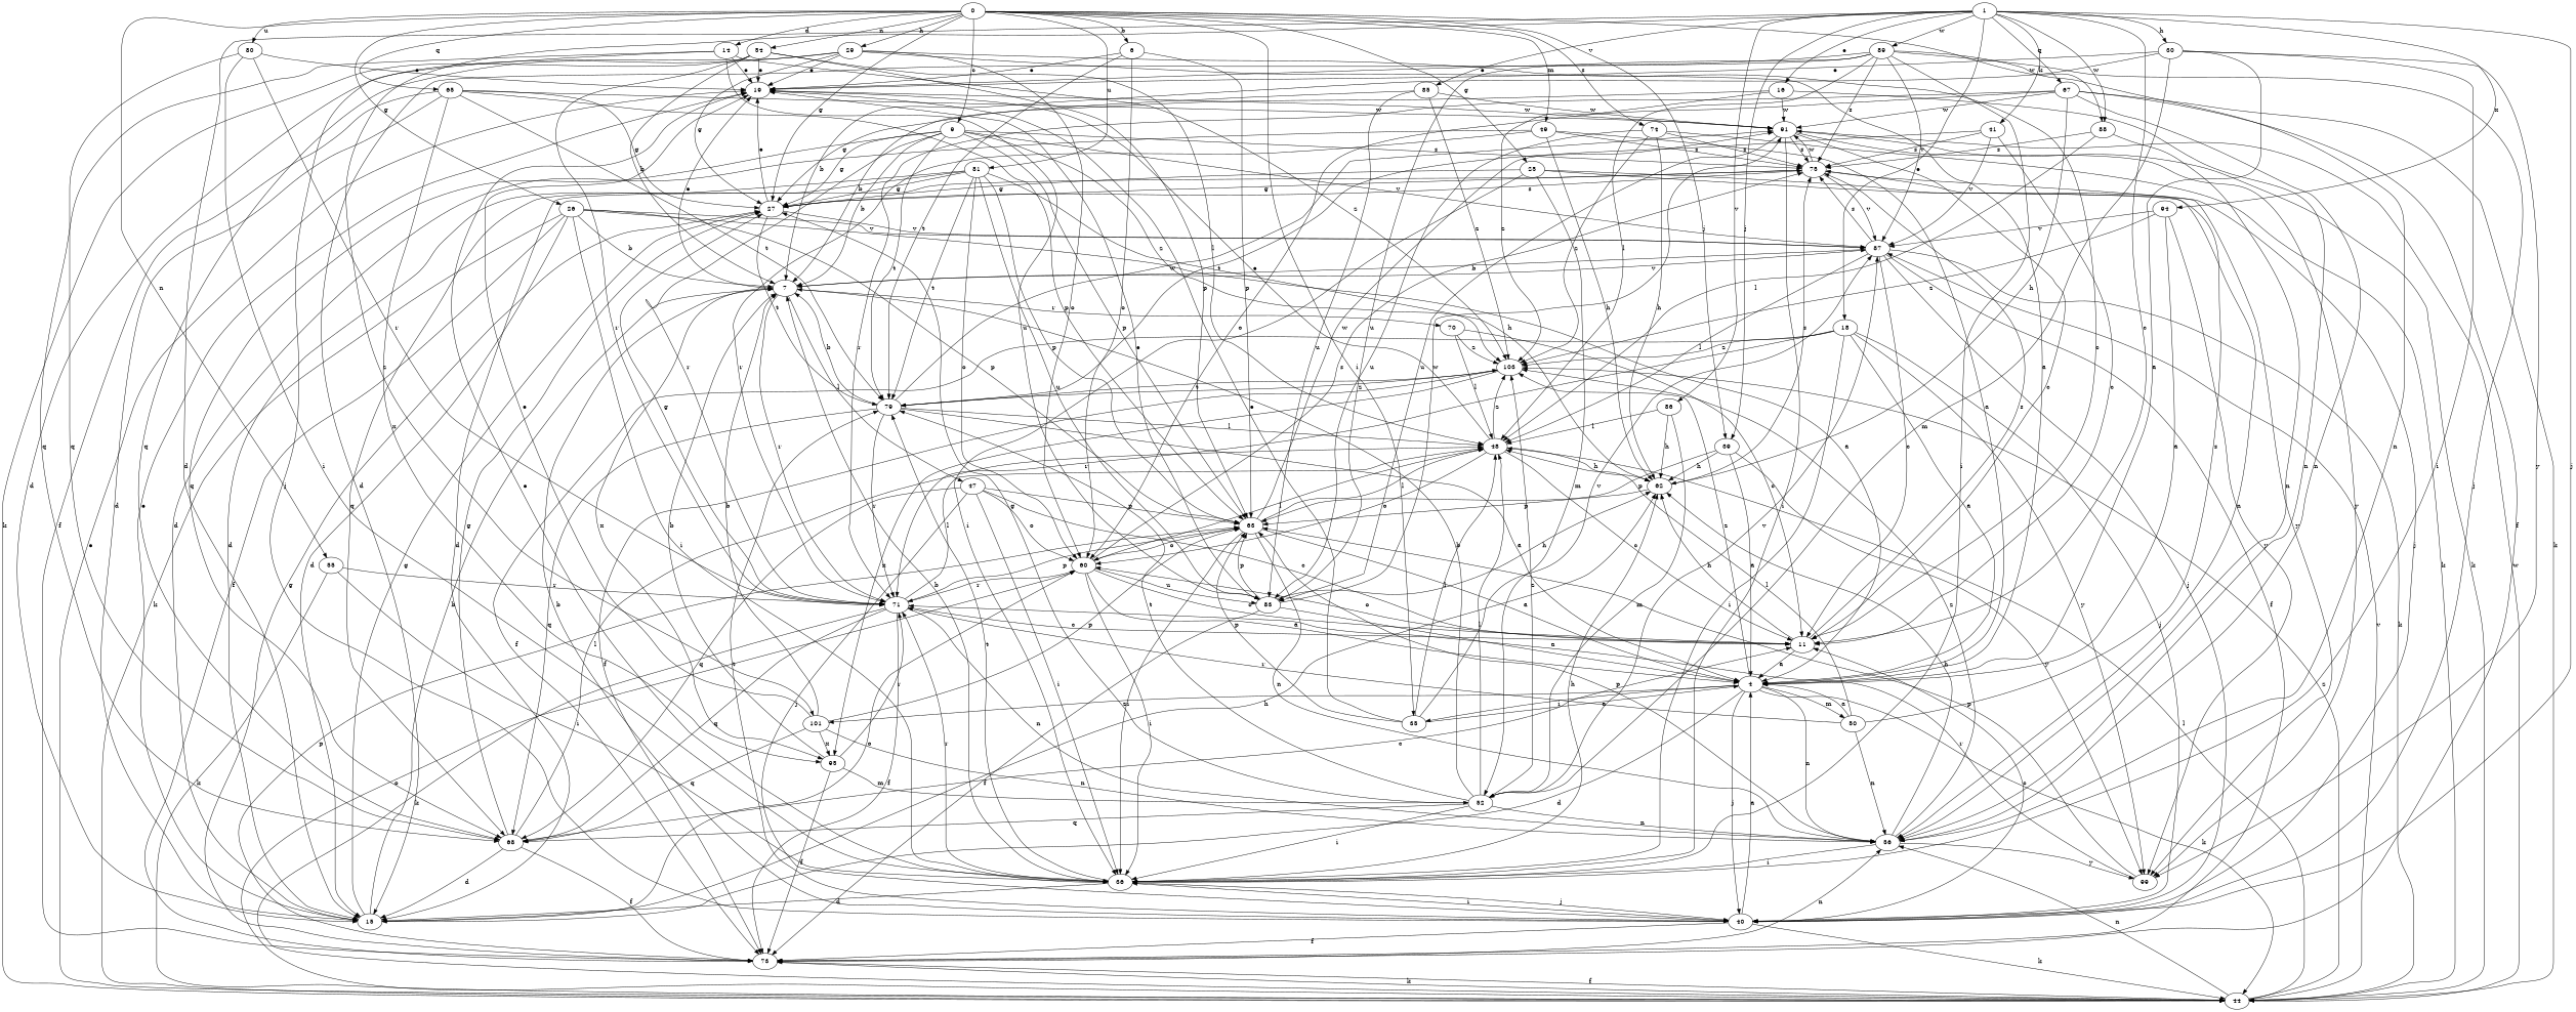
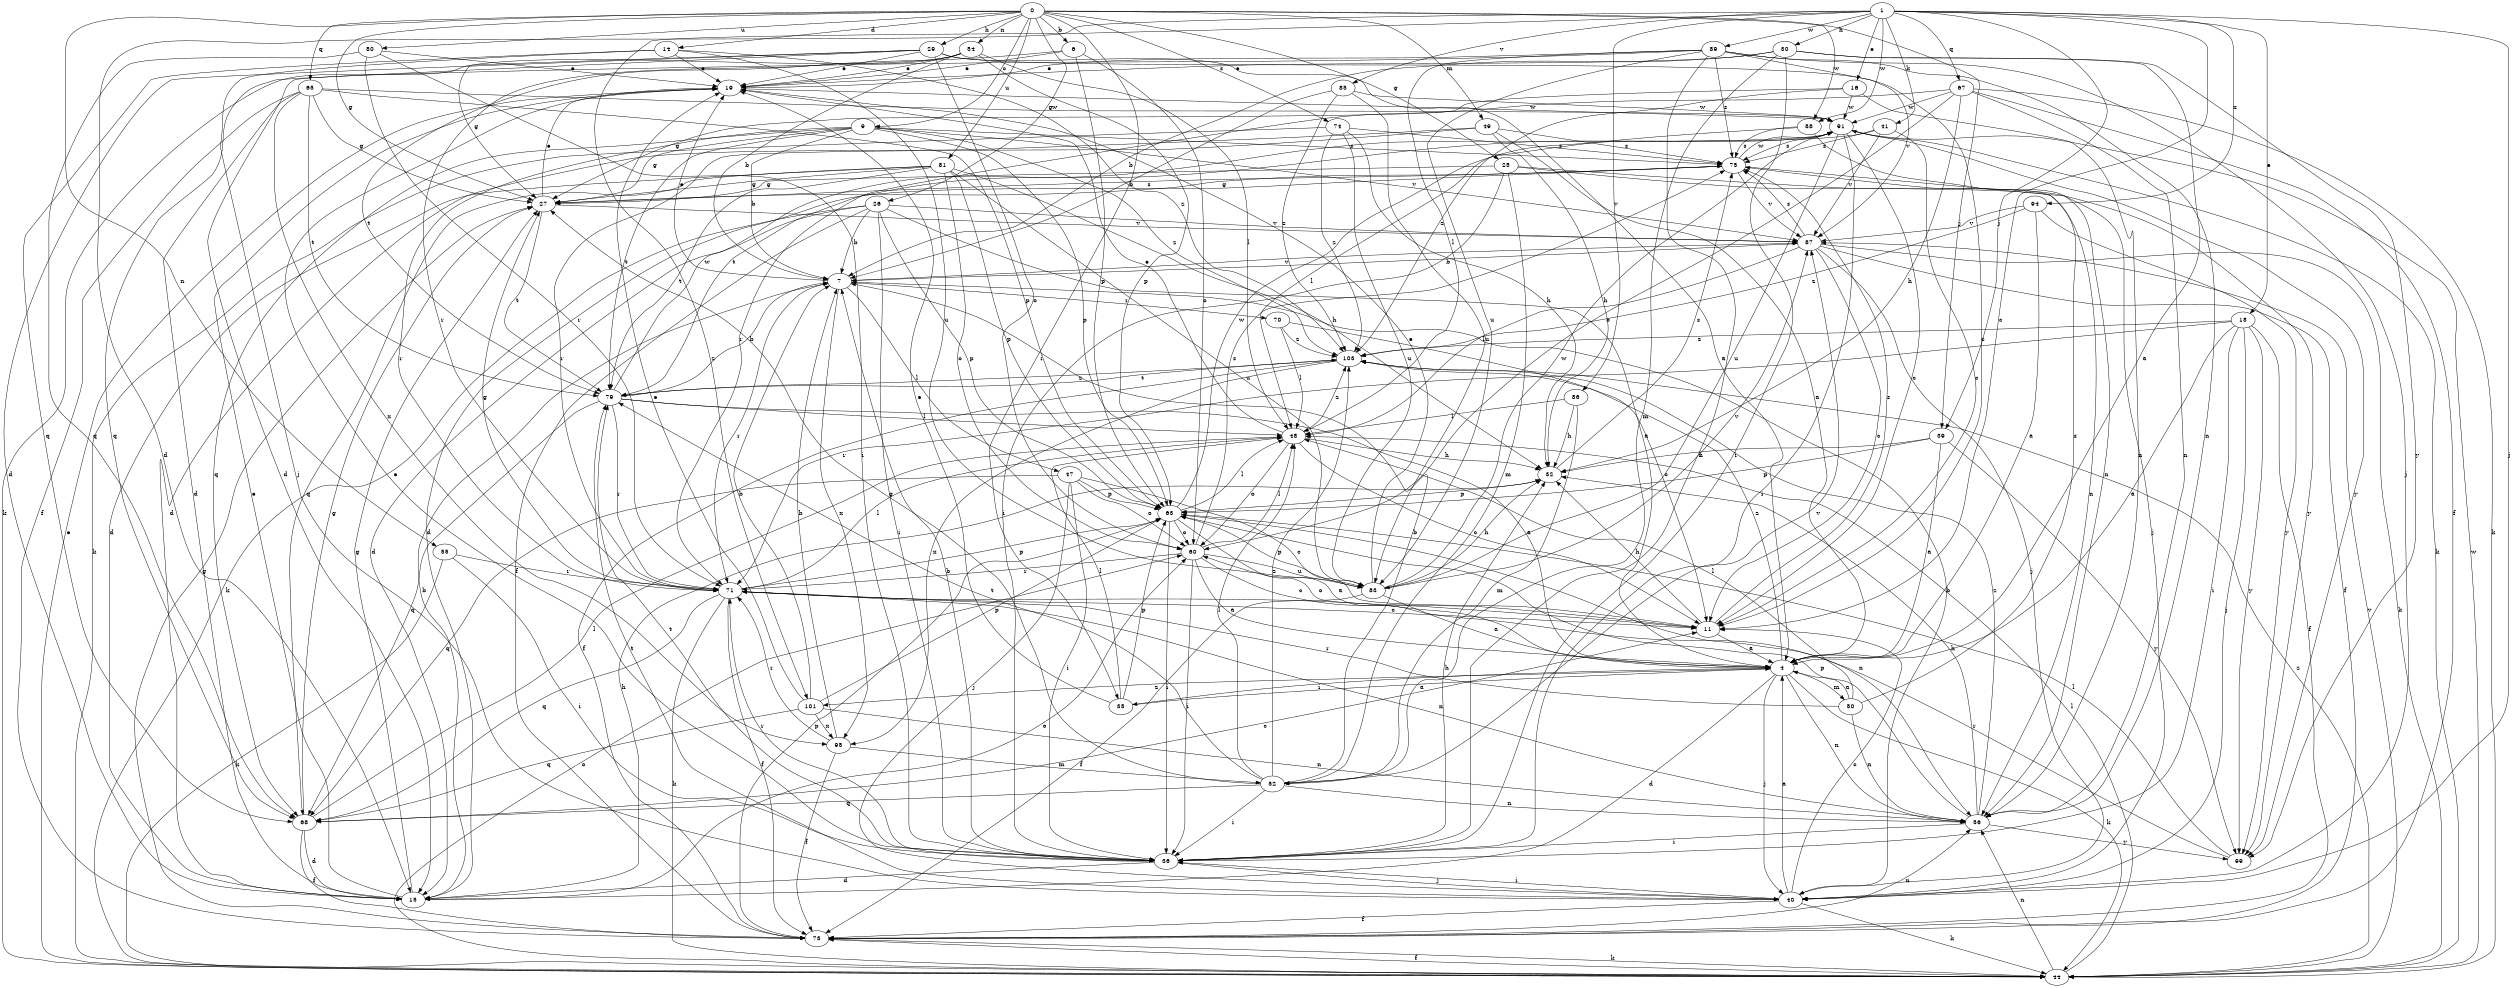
  strict digraph {
    fontname="DejaVu Serif"
    node [fontname="DejaVu Serif"]
    edge [fontname="DejaVu Serif"]
    0
    6
    9
    14
    25
    26
    27
    29
    35
    39
    49
    54
    55
    65
    74
    80
    81
    88
    19
    60
    63
    79
    103
    7
    71
    87
    68
    75
    40
    83
    56
    36
    99
    52
    15
    4
    44
    n38 [label=73]
    11
    48
-   32 [label=62]
+   32
    95
    91
    1
    16
    18
    30
    41
    67
    85
    86
    89
    94
    101
    50
    47
    70
    0 -> 6 [label=b]
    0 -> 9 [label=c]
    0 -> 14 [label=d]
    0 -> 25 [label=g]
    0 -> 26 [label=g]
    0 -> 27 [label=g]
    0 -> 29 [label=h]
    0 -> 35 [label=i]
    0 -> 39 [label=j]
    0 -> 49 [label=m]
    0 -> 54 [label=n]
    0 -> 55 [label=n]
    0 -> 65 [label=q]
    0 -> 74 [label=s]
    0 -> 80 [label=u]
    0 -> 81 [label=u]
    0 -> 88 [label=w]
    6 -> 19 [label=e]
    6 -> 60 [label=o]
    6 -> 63 [label=p]
    6 -> 79 [label=t]
    9 -> 27 [label=g]
    9 -> 63 [label=p]
    9 -> 79 [label=t]
    9 -> 103 [label=z]
    9 -> 7 [label=b]
    9 -> 71 [label=r]
    9 -> 87 [label=v]
    9 -> 68 [label=q]
    9 -> 75 [label=s]
    14 -> 19 [label=e]
    14 -> 103 [label=z]
    14 -> 68 [label=q]
    14 -> 40 [label=j]
    14 -> 83 [label=u]
    25 -> 27 [label=g]
    25 -> 56 [label=n]
    25 -> 36 [label=i]
    25 -> 99 [label=y]
    25 -> 52 [label=m]
    26 -> 63 [label=p]
    26 -> 7 [label=b]
    26 -> 87 [label=v]
    26 -> 36 [label=i]
    26 -> 15 [label=d]
    26 -> 4 [label=a]
    26 -> 44 [label=k]
    26 -> n38 [label=f]
    27 -> 19 [label=e]
    27 -> 79 [label=t]
    27 -> 87 [label=v]
    27 -> 75 [label=s]
    29 -> 27 [label=g]
    29 -> 19 [label=e]
    29 -> 60 [label=o]
    29 -> 68 [label=q]
    29 -> 15 [label=d]
    29 -> 4 [label=a]
    29 -> 11 [label=c]
    35 -> 19 [label=e]
    35 -> 63 [label=p]
-   35 -> 87 [label=v]
+   83 -> 87 [label=v]
    35 -> 4 [label=a]
    35 -> 48 [label=l]
    39 -> 63 [label=p]
    39 -> 99 [label=y]
    39 -> 4 [label=a]
    39 -> 32 [label=h]
    49 -> 71 [label=r]
    49 -> 75 [label=s]
    49 -> 15 [label=d]
    49 -> 4 [label=a]
    49 -> 32 [label=h]
    54 -> 19 [label=e]
    54 -> 63 [label=p]
    54 -> 7 [label=b]
    54 -> 71 [label=r]
    54 -> 44 [label=k]
    54 -> 48 [label=l]
    55 -> 71 [label=r]
    55 -> 36 [label=i]
    55 -> 44 [label=k]
    65 -> 27 [label=g]
    65 -> 63 [label=p]
    65 -> 79 [label=t]
    65 -> 15 [label=d]
    65 -> n38 [label=f]
    65 -> 95 [label=x]
    65 -> 91 [label=w]
    74 -> 103 [label=z]
    74 -> 75 [label=s]
    74 -> 83 [label=u]
    74 -> 44 [label=k]
    74 -> 32 [label=h]
    80 -> 19 [label=e]
    80 -> 71 [label=r]
    80 -> 68 [label=q]
    80 -> 36 [label=i]
    81 -> 27 [label=g]
    81 -> 60 [label=o]
    81 -> 63 [label=p]
    81 -> 79 [label=t]
    81 -> 68 [label=q]
    81 -> 83 [label=u]
    81 -> 15 [label=d]
    81 -> 32 [label=h]
    88 -> 75 [label=s]
    88 -> 56 [label=n]
    88 -> 48 [label=l]
    19 -> 91 [label=w]
    60 -> 71 [label=r]
    60 -> 75 [label=s]
    60 -> 83 [label=u]
    60 -> 36 [label=i]
    60 -> 4 [label=a]
    60 -> 11 [label=c]
    60 -> 48 [label=l]
    63 -> 60 [label=o]
    63 -> 56 [label=n]
    63 -> 36 [label=i]
    63 -> 4 [label=a]
    63 -> 48 [label=l]
    63 -> 91 [label=w]
    79 -> 103 [label=z]
    79 -> 7 [label=b]
    79 -> 71 [label=r]
    79 -> 68 [label=q]
    79 -> 4 [label=a]
    79 -> 48 [label=l]
    79 -> 91 [label=w]
    103 -> 79 [label=t]
    103 -> n38 [label=f]
    103 -> 95 [label=x]
    7 -> 19 [label=e]
    7 -> 71 [label=r]
    7 -> 87 [label=v]
    7 -> 95 [label=x]
    7 -> 47 [label=l]
    7 -> 70 [label=r]
    71 -> 27 [label=g]
    71 -> 63 [label=p]
    71 -> 68 [label=q]
    71 -> 56 [label=n]
    71 -> 44 [label=k]
    71 -> n38 [label=f]
    71 -> 11 [label=c]
    71 -> 48 [label=l]
    87 -> 7 [label=b]
    87 -> 75 [label=s]
    87 -> 40 [label=j]
    87 -> 44 [label=k]
    87 -> n38 [label=f]
    87 -> 11 [label=c]
    87 -> 48 [label=l]
    68 -> 27 [label=g]
    68 -> 15 [label=d]
    68 -> n38 [label=f]
    68 -> 11 [label=c]
    68 -> 48 [label=l]
    75 -> 27 [label=g]
    75 -> 87 [label=v]
    75 -> 40 [label=j]
    75 -> 15 [label=d]
    75 -> 91 [label=w]
    40 -> 79 [label=t]
    40 -> 7 [label=b]
    40 -> 36 [label=i]
    40 -> 4 [label=a]
    40 -> 44 [label=k]
    40 -> n38 [label=f]
    40 -> 11 [label=c]
    83 -> 19 [label=e]
    83 -> 63 [label=p]
    83 -> 4 [label=a]
    83 -> n38 [label=f]
    83 -> 32 [label=h]
    83 -> 91 [label=w]
    56 -> 63 [label=p]
    56 -> 103 [label=z]
    56 -> 36 [label=i]
    56 -> 99 [label=y]
    56 -> 32 [label=h]
    36 -> 19 [label=e]
    36 -> 79 [label=t]
    36 -> 7 [label=b]
    36 -> 71 [label=r]
    36 -> 40 [label=j]
    36 -> 15 [label=d]
    36 -> 32 [label=h]
-   99 -> 63 [label=p]
+   99 -> 63 [label=l]
    99 -> 71 [label=r]
    52 -> 27 [label=g]
    52 -> 79 [label=t]
    52 -> 103 [label=z]
    52 -> 7 [label=b]
    52 -> 87 [label=v]
    52 -> 68 [label=q]
    52 -> 56 [label=n]
    52 -> 36 [label=i]
    52 -> 48 [label=l]
    15 -> 27 [label=g]
    15 -> 19 [label=e]
    15 -> 60 [label=o]
    15 -> 7 [label=b]
    15 -> 32 [label=h]
    4 -> 35 [label=i]
    4 -> 103 [label=z]
    4 -> 40 [label=j]
    4 -> 56 [label=n]
    4 -> 15 [label=d]
    4 -> 44 [label=k]
    4 -> 101 [label=z]
    4 -> 50 [label=m]
    44 -> 19 [label=e]
    44 -> 60 [label=o]
    44 -> 103 [label=z]
    44 -> 87 [label=v]
    44 -> 56 [label=n]
    44 -> n38 [label=f]
    44 -> 48 [label=l]
    44 -> 91 [label=w]
    n38 -> 27 [label=g]
    n38 -> 63 [label=p]
    n38 -> 56 [label=n]
    n38 -> 44 [label=k]
    11 -> 60 [label=o]
    11 -> 75 [label=s]
    11 -> 4 [label=a]
    11 -> 32 [label=h]
    48 -> 19 [label=e]
    48 -> 60 [label=o]
    48 -> 103 [label=z]
    48 -> 11 [label=c]
    48 -> 32 [label=h]
    32 -> 63 [label=p]
    32 -> 75 [label=s]
    95 -> 7 [label=b]
    95 -> 71 [label=r]
    95 -> 52 [label=m]
    95 -> n38 [label=f]
    91 -> 75 [label=s]
    91 -> 83 [label=u]
    91 -> 36 [label=i]
    91 -> 99 [label=y]
    91 -> 44 [label=k]
    91 -> 11 [label=c]
    1 -> 39 [label=j]
    1 -> 88 [label=w]
    1 -> 40 [label=j]
    1 -> 15 [label=d]
    1 -> 11 [label=c]
    1 -> 16 [label=e]
    1 -> 18 [label=e]
    1 -> 30 [label=h]
    1 -> 41 [label=k]
    1 -> 67 [label=q]
    1 -> 85 [label=v]
    1 -> 86 [label=v]
    1 -> 89 [label=w]
    1 -> 94 [label=x]
    1 -> 101 [label=z]
    16 -> 27 [label=g]
    16 -> 103 [label=z]
    16 -> 56 [label=n]
    16 -> 91 [label=w]
    18 -> 103 [label=z]
    18 -> 71 [label=r]
    18 -> 40 [label=j]
    18 -> 36 [label=i]
    18 -> 99 [label=y]
    18 -> 4 [label=a]
    18 -> n38 [label=f]
    30 -> 19 [label=e]
    30 -> 7 [label=b]
    30 -> 36 [label=i]
    30 -> 99 [label=y]
    30 -> 52 [label=m]
    30 -> 4 [label=a]
    41 -> 79 [label=t]
    41 -> 87 [label=v]
    41 -> 75 [label=s]
    41 -> 11 [label=c]
    67 -> 60 [label=o]
    67 -> 71 [label=r]
    67 -> 56 [label=n]
    67 -> 44 [label=k]
    67 -> n38 [label=f]
    67 -> 32 [label=h]
    67 -> 91 [label=w]
    85 -> 103 [label=z]
    85 -> 7 [label=b]
    85 -> 83 [label=u]
    85 -> 91 [label=w]
    86 -> 52 [label=m]
    86 -> 48 [label=l]
    86 -> 32 [label=h]
    89 -> 19 [label=e]
    89 -> 87 [label=v]
    89 -> 75 [label=s]
    89 -> 40 [label=j]
    89 -> 83 [label=u]
    89 -> 56 [label=n]
    89 -> 36 [label=i]
    89 -> 15 [label=d]
    89 -> 48 [label=l]
    94 -> 103 [label=z]
    94 -> 87 [label=v]
    94 -> 99 [label=y]
    94 -> 4 [label=a]
    101 -> 19 [label=e]
    101 -> 63 [label=p]
    101 -> 7 [label=b]
    101 -> 68 [label=q]
    101 -> 56 [label=n]
    101 -> 95 [label=x]
    50 -> 71 [label=r]
    50 -> 75 [label=s]
    50 -> 56 [label=n]
    50 -> 4 [label=a]
    50 -> 48 [label=l]
    47 -> 60 [label=o]
    47 -> 63 [label=p]
    47 -> 68 [label=q]
    47 -> 40 [label=j]
    47 -> 36 [label=i]
    47 -> 11 [label=c]
    70 -> 103 [label=z]
    70 -> 11 [label=c]
    70 -> 48 [label=l]
  }
